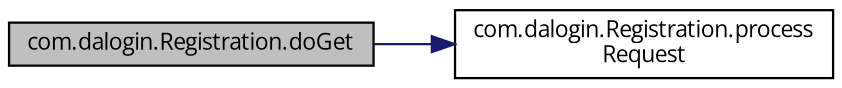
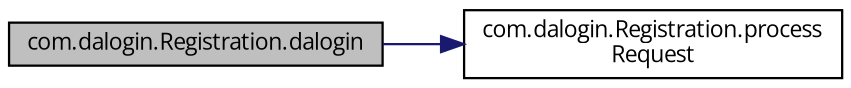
  digraph {
    rankdir=LR
    fontname="Open Sans"
    node [color=black fontname="Open Sans" fontsize=10 shape=record style=filled]
-   n1 [fillcolor=grey75 fontcolor=black height=0.2 label="com.dalogin.Registration.doGet" width=0.4]
+   n1 [fillcolor=grey75 fontcolor=black height=0.2 label="com.dalogin.Registration.dalogin" width=0.4]
    n2 [fillcolor=white height=0.2 label="com.dalogin.Registration.process\lRequest" width=0.4]
    n1 -> n2 [color=midnightblue fontname="Open Sans" fontsize=10 labelfontname=Helvetica labelfontsize=10 style=solid]
  }
